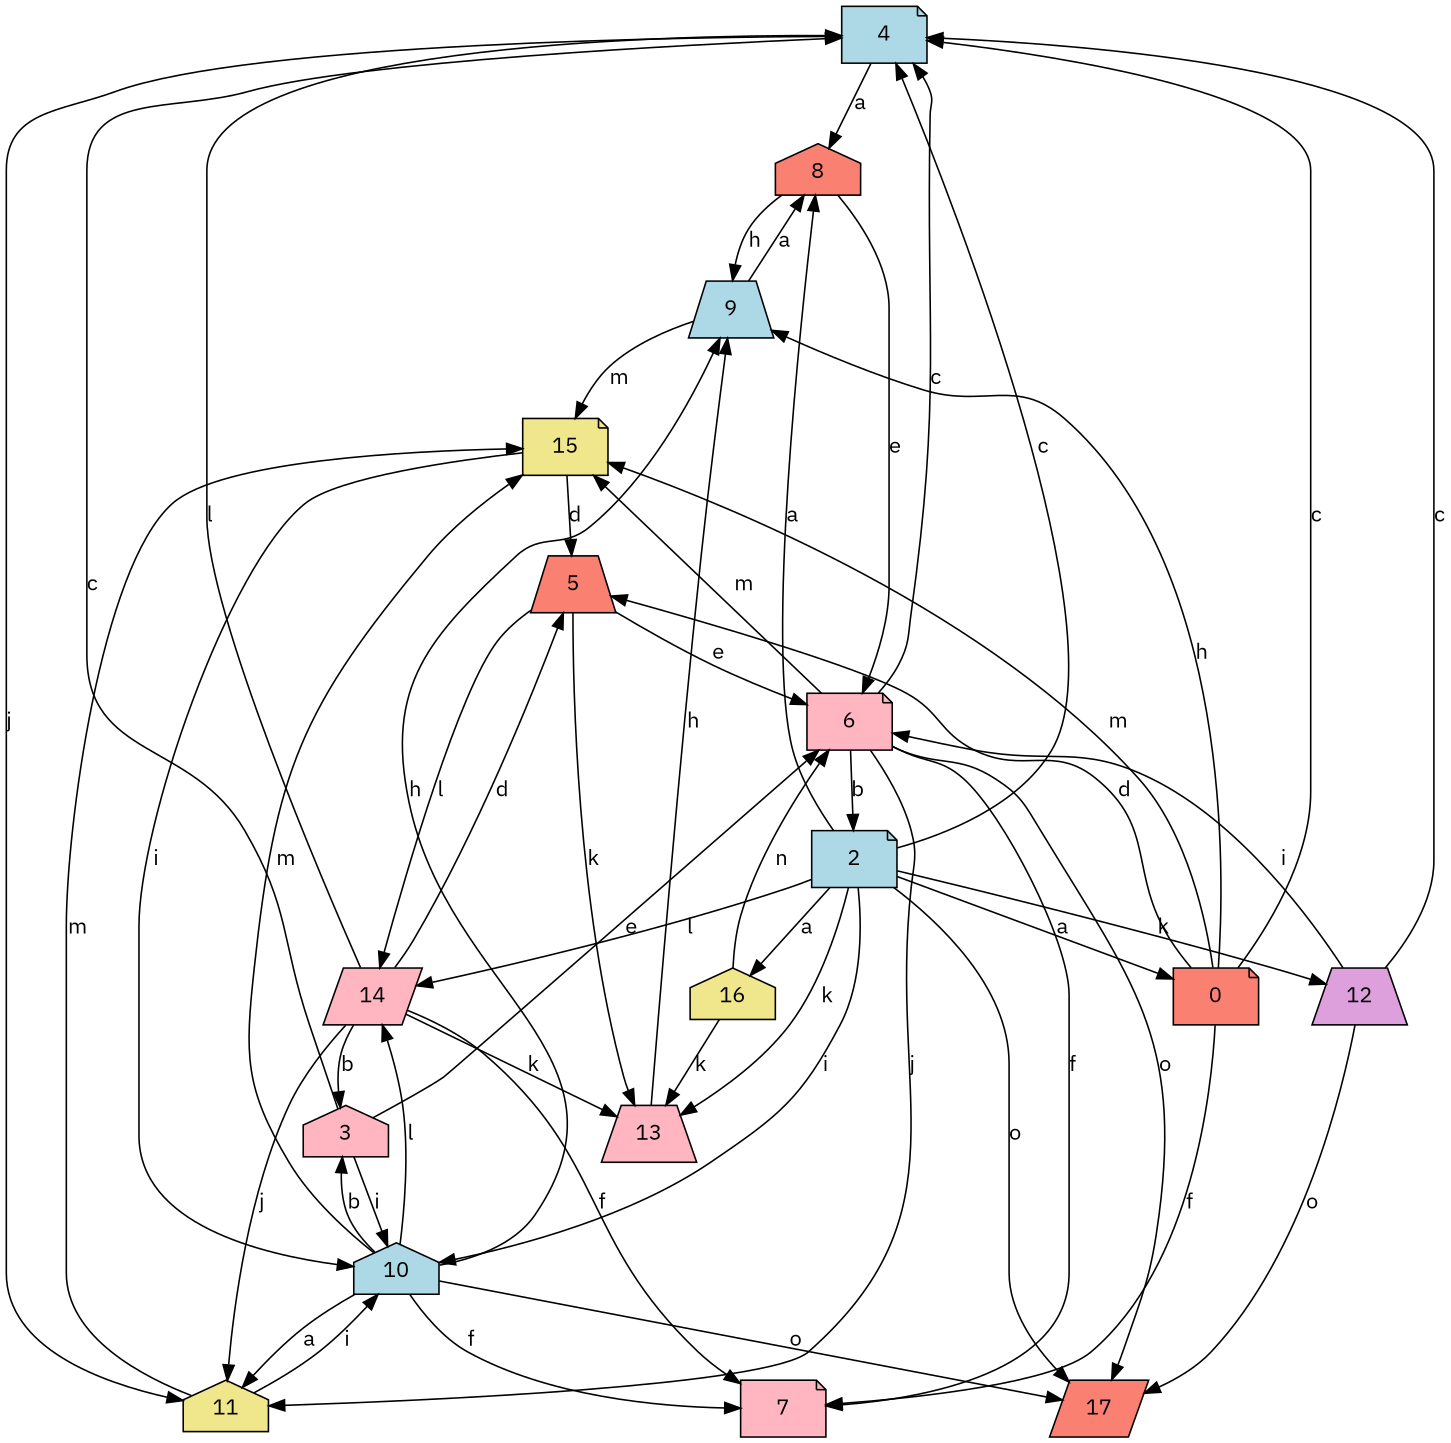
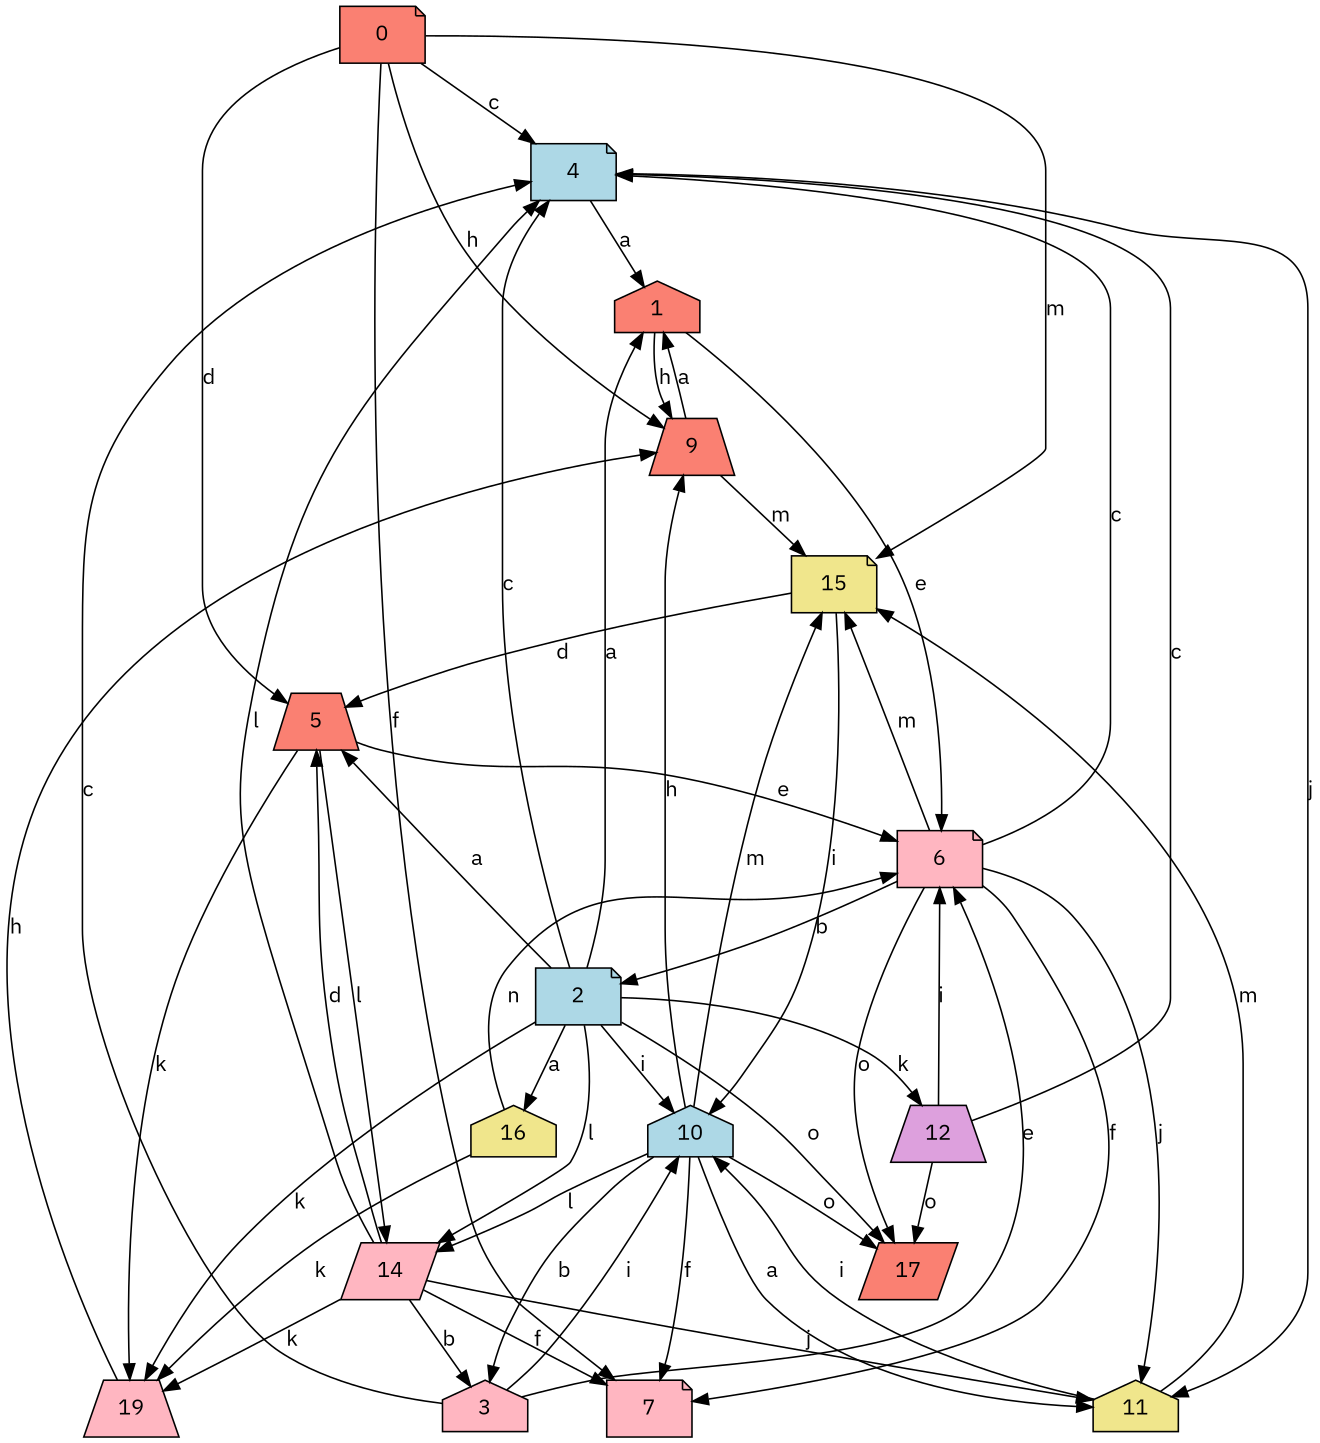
  strict digraph {
    fontname="IBM Plex Sans"
    node [fillcolor=salmon fontname="IBM Plex Sans" shape=note style=filled]
    edge [fontname="IBM Plex Sans"]
    4 [fillcolor=lightblue]
    0
    5 [shape=trapezium]
    7 [fillcolor=lightpink]
-   9 [fillcolor=lightblue shape=trapezium]
+   9 [shape=trapezium]
    15 [fillcolor=khaki]
-   1 [shape=house label=8]
+   1 [shape=house]
    11 [fillcolor=khaki shape=house]
    6 [fillcolor=lightpink]
-   13 [fillcolor=lightpink shape=trapezium]
+   13 [fillcolor=lightpink shape=trapezium label=19]
    14 [fillcolor=lightpink shape=parallelogram]
    2 [fillcolor=lightblue]
    17 [shape=parallelogram]
    10 [fillcolor=lightblue shape=house]
    12 [fillcolor=plum shape=trapezium]
    16 [fillcolor=khaki shape=house]
    3 [fillcolor=lightpink shape=house]
    4 -> 1 [label=a]
    4 -> 11 [label=j]
    0 -> 4 [label=c]
    0 -> 5 [label=d]
    0 -> 7 [label=f]
    0 -> 9 [label=h]
    0 -> 15 [label=m]
    5 -> 6 [label=e]
    5 -> 13 [label=k]
    5 -> 14 [label=l]
    9 -> 15 [label=m]
    9 -> 1 [label=a]
    15 -> 5 [label=d]
    15 -> 10 [label=i]
    1 -> 9 [label=h]
    1 -> 6 [label=e]
    11 -> 15 [label=m]
    11 -> 10 [label=i]
    6 -> 4 [label=c]
    6 -> 7 [label=f]
    6 -> 15 [label=m]
    6 -> 11 [label=j]
    6 -> 2 [label=b]
    6 -> 17 [label=o]
    13 -> 9 [label=h]
    14 -> 4 [label=l]
    14 -> 5 [label=d]
    14 -> 7 [label=f]
    14 -> 11 [label=j]
    14 -> 13 [label=k]
    14 -> 3 [label=b]
    2 -> 4 [label=c]
-   2 -> 0 [label=a]
+   2 -> 5 [label=a]
    2 -> 1 [label=a]
    2 -> 13 [label=k]
    2 -> 14 [label=l]
    2 -> 17 [label=o]
    2 -> 10 [label=i]
    2 -> 12 [label=k]
    2 -> 16 [label=a]
    10 -> 7 [label=f]
    10 -> 9 [label=h]
    10 -> 15 [label=m]
    10 -> 11 [label=a]
    10 -> 14 [label=l]
    10 -> 17 [label=o]
    10 -> 3 [label=b]
    12 -> 4 [label=c]
    12 -> 6 [label=i]
    12 -> 17 [label=o]
    16 -> 6 [label=n]
    16 -> 13 [label=k]
    3 -> 4 [label=c]
    3 -> 6 [label=e]
    3 -> 10 [label=i]
  }
